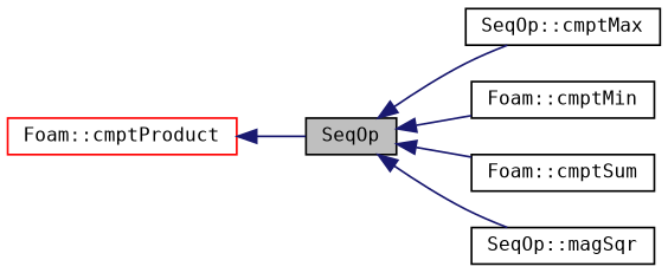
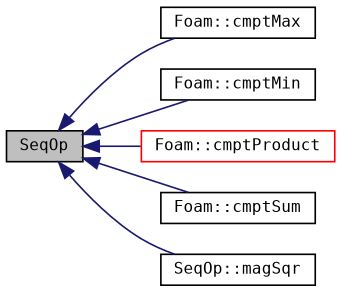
  digraph {
    fontname="DejaVu Sans Mono"
    rankdir=LR
    node [color=black fontname="DejaVu Sans Mono" fontsize=10 shape=record]
    edge [color=midnightblue dir=back fontname="DejaVu Sans Mono" fontsize=10 labelfontname=FreeSans labelfontsize=10 style=solid]
    n1 [fillcolor=grey75 fontcolor=black height=0.2 label=SeqOp style=filled width=0.4]
-   n2 [height=0.2 label="SeqOp::cmptMax" width=0.4]
+   n2 [height=0.2 label="Foam::cmptMax" width=0.4]
    n3 [height=0.2 label="Foam::cmptMin" width=0.4]
    n4 [color=red height=0.2 label="Foam::cmptProduct" width=0.4]
    n5 [height=0.2 label="Foam::cmptSum" width=0.4]
    n6 [height=0.2 label="SeqOp::magSqr" width=0.4]
    n1 -> n2
    n1 -> n3
-   n4 -> n1
+   n1 -> n4
    n1 -> n5
    n1 -> n6
  }
